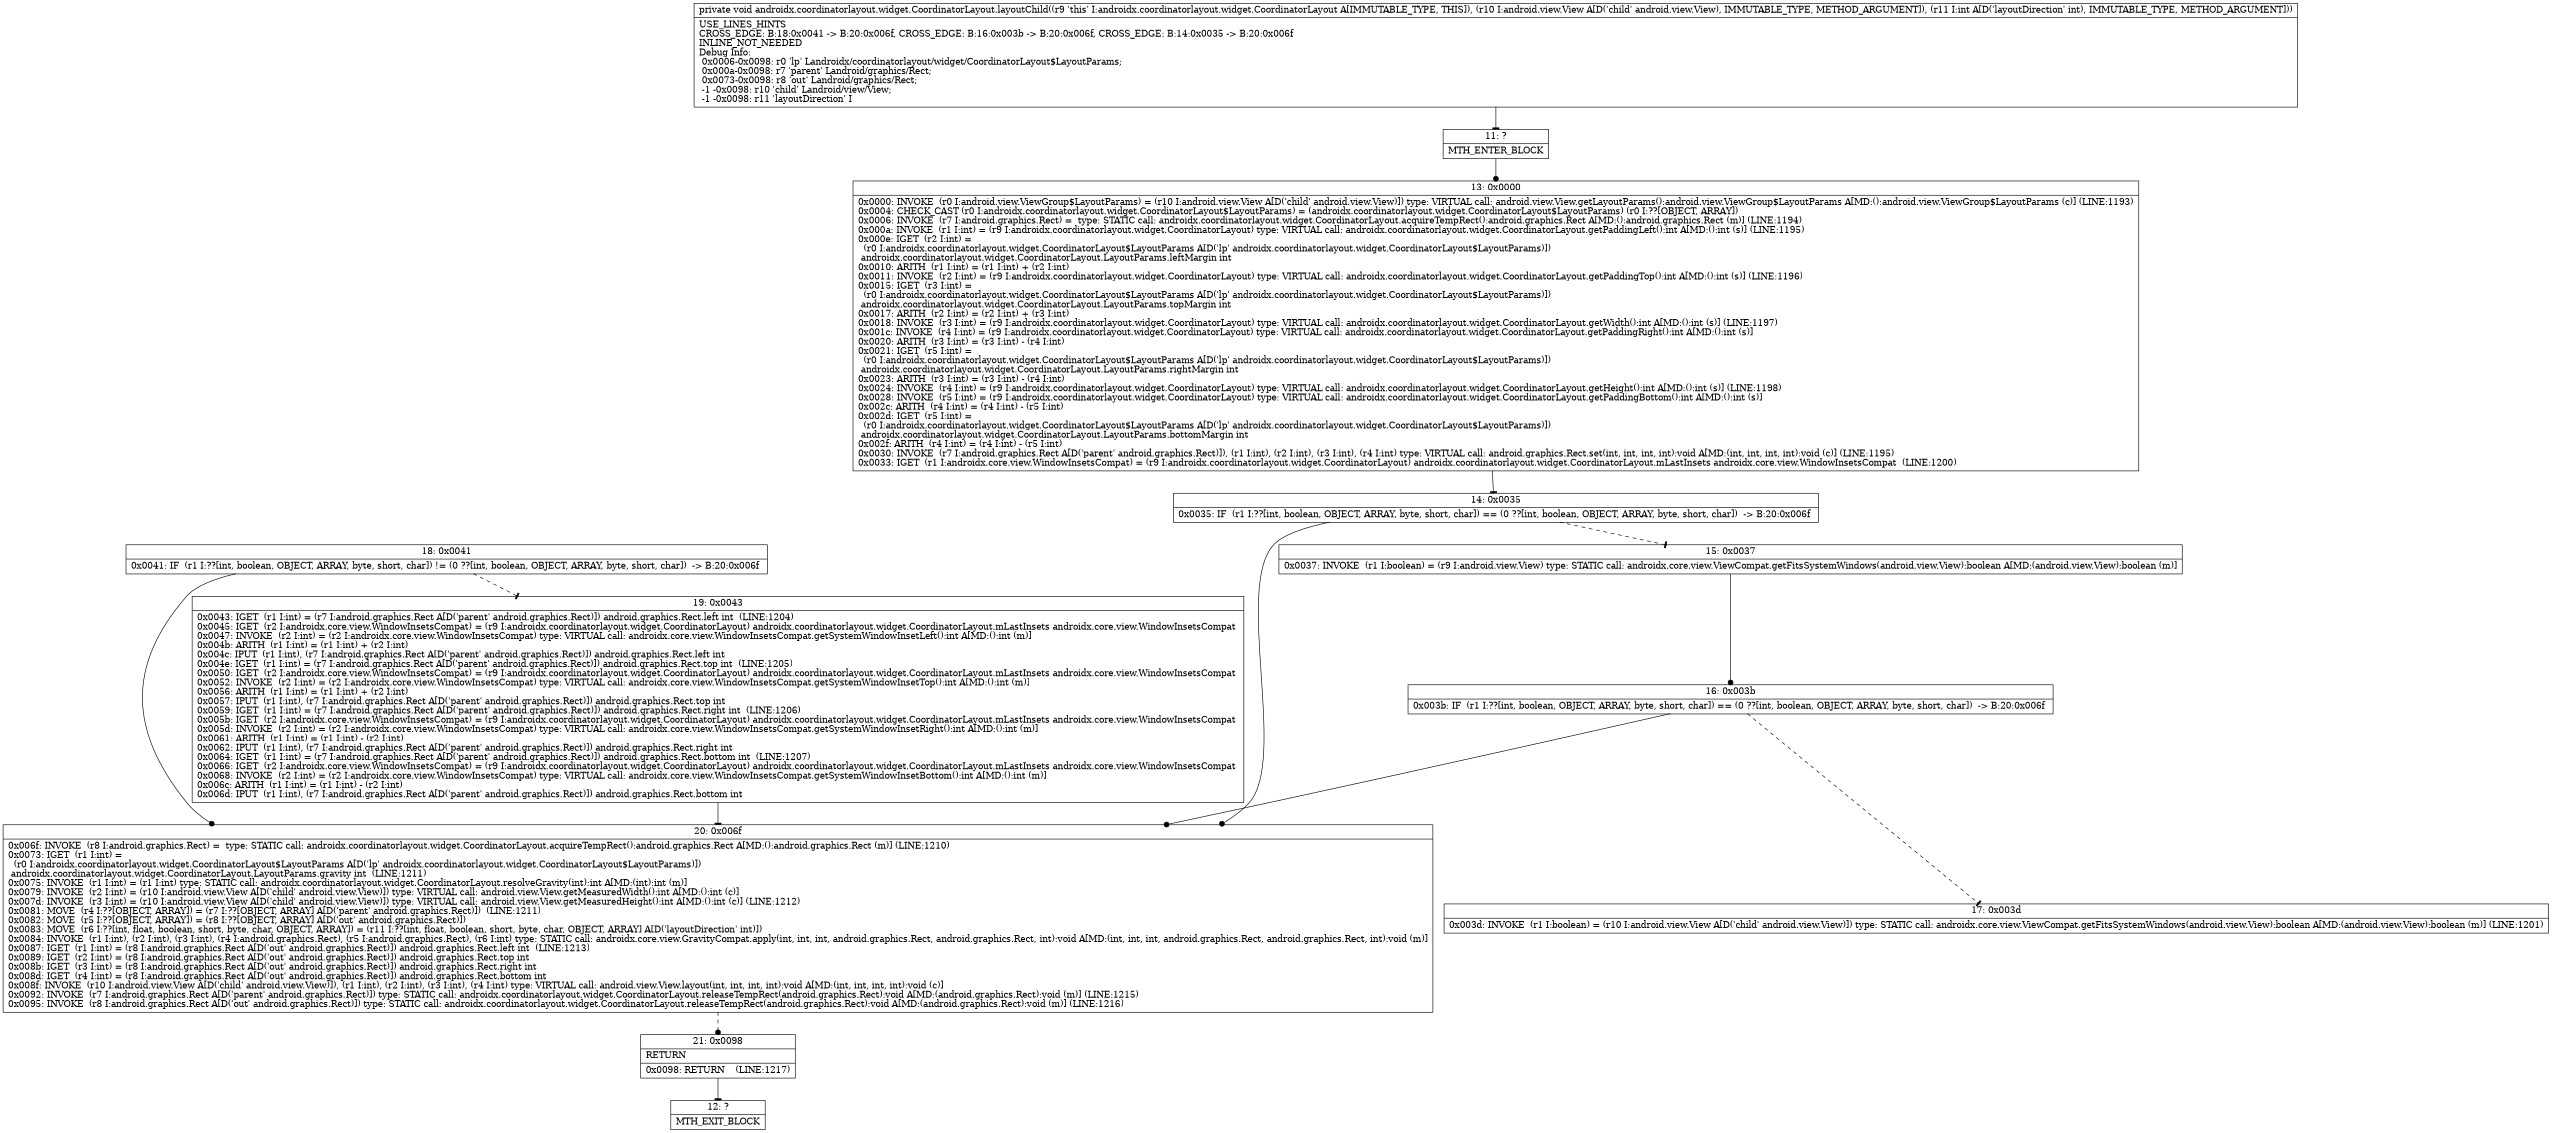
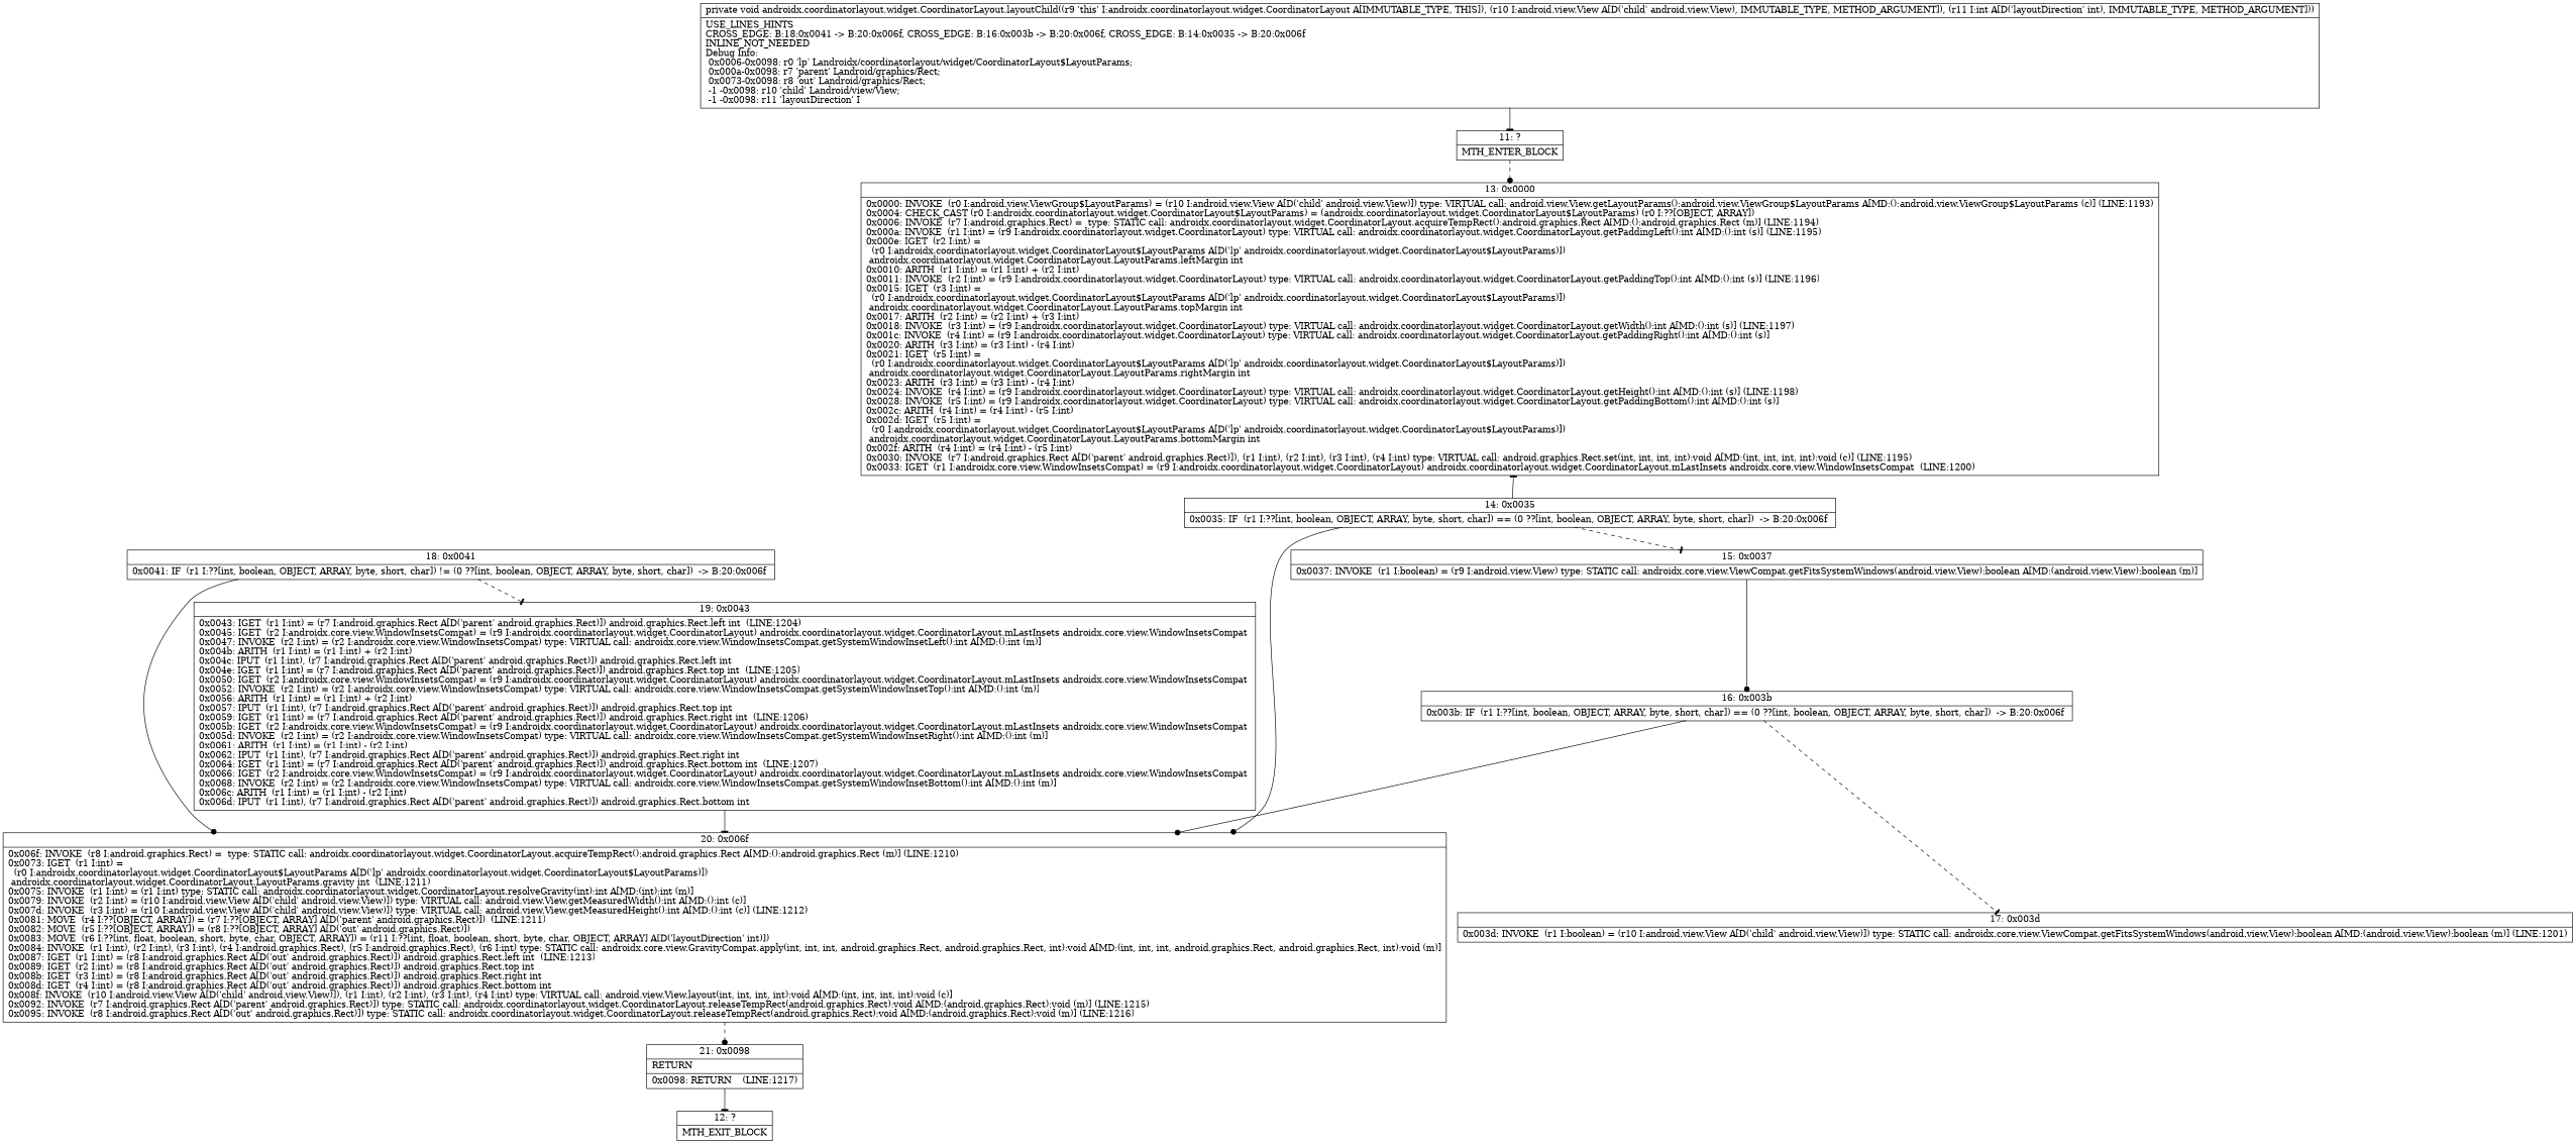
  digraph {
    node [shape=record]
    edge [arrowhead=tee]
    n1 [label="{11\:\ ?|MTH_ENTER_BLOCK\l}"]
    n2 [label="{13\:\ 0x0000|0x0000: INVOKE  (r0 I:android.view.ViewGroup$LayoutParams) = (r10 I:android.view.View A[D('child' android.view.View)]) type: VIRTUAL call: android.view.View.getLayoutParams():android.view.ViewGroup$LayoutParams A[MD:():android.view.ViewGroup$LayoutParams (c)] (LINE:1193)\l0x0004: CHECK_CAST (r0 I:androidx.coordinatorlayout.widget.CoordinatorLayout$LayoutParams) = (androidx.coordinatorlayout.widget.CoordinatorLayout$LayoutParams) (r0 I:??[OBJECT, ARRAY]) \l0x0006: INVOKE  (r7 I:android.graphics.Rect) =  type: STATIC call: androidx.coordinatorlayout.widget.CoordinatorLayout.acquireTempRect():android.graphics.Rect A[MD:():android.graphics.Rect (m)] (LINE:1194)\l0x000a: INVOKE  (r1 I:int) = (r9 I:androidx.coordinatorlayout.widget.CoordinatorLayout) type: VIRTUAL call: androidx.coordinatorlayout.widget.CoordinatorLayout.getPaddingLeft():int A[MD:():int (s)] (LINE:1195)\l0x000e: IGET  (r2 I:int) = \l  (r0 I:androidx.coordinatorlayout.widget.CoordinatorLayout$LayoutParams A[D('lp' androidx.coordinatorlayout.widget.CoordinatorLayout$LayoutParams)])\l androidx.coordinatorlayout.widget.CoordinatorLayout.LayoutParams.leftMargin int \l0x0010: ARITH  (r1 I:int) = (r1 I:int) + (r2 I:int) \l0x0011: INVOKE  (r2 I:int) = (r9 I:androidx.coordinatorlayout.widget.CoordinatorLayout) type: VIRTUAL call: androidx.coordinatorlayout.widget.CoordinatorLayout.getPaddingTop():int A[MD:():int (s)] (LINE:1196)\l0x0015: IGET  (r3 I:int) = \l  (r0 I:androidx.coordinatorlayout.widget.CoordinatorLayout$LayoutParams A[D('lp' androidx.coordinatorlayout.widget.CoordinatorLayout$LayoutParams)])\l androidx.coordinatorlayout.widget.CoordinatorLayout.LayoutParams.topMargin int \l0x0017: ARITH  (r2 I:int) = (r2 I:int) + (r3 I:int) \l0x0018: INVOKE  (r3 I:int) = (r9 I:androidx.coordinatorlayout.widget.CoordinatorLayout) type: VIRTUAL call: androidx.coordinatorlayout.widget.CoordinatorLayout.getWidth():int A[MD:():int (s)] (LINE:1197)\l0x001c: INVOKE  (r4 I:int) = (r9 I:androidx.coordinatorlayout.widget.CoordinatorLayout) type: VIRTUAL call: androidx.coordinatorlayout.widget.CoordinatorLayout.getPaddingRight():int A[MD:():int (s)]\l0x0020: ARITH  (r3 I:int) = (r3 I:int) \- (r4 I:int) \l0x0021: IGET  (r5 I:int) = \l  (r0 I:androidx.coordinatorlayout.widget.CoordinatorLayout$LayoutParams A[D('lp' androidx.coordinatorlayout.widget.CoordinatorLayout$LayoutParams)])\l androidx.coordinatorlayout.widget.CoordinatorLayout.LayoutParams.rightMargin int \l0x0023: ARITH  (r3 I:int) = (r3 I:int) \- (r4 I:int) \l0x0024: INVOKE  (r4 I:int) = (r9 I:androidx.coordinatorlayout.widget.CoordinatorLayout) type: VIRTUAL call: androidx.coordinatorlayout.widget.CoordinatorLayout.getHeight():int A[MD:():int (s)] (LINE:1198)\l0x0028: INVOKE  (r5 I:int) = (r9 I:androidx.coordinatorlayout.widget.CoordinatorLayout) type: VIRTUAL call: androidx.coordinatorlayout.widget.CoordinatorLayout.getPaddingBottom():int A[MD:():int (s)]\l0x002c: ARITH  (r4 I:int) = (r4 I:int) \- (r5 I:int) \l0x002d: IGET  (r5 I:int) = \l  (r0 I:androidx.coordinatorlayout.widget.CoordinatorLayout$LayoutParams A[D('lp' androidx.coordinatorlayout.widget.CoordinatorLayout$LayoutParams)])\l androidx.coordinatorlayout.widget.CoordinatorLayout.LayoutParams.bottomMargin int \l0x002f: ARITH  (r4 I:int) = (r4 I:int) \- (r5 I:int) \l0x0030: INVOKE  (r7 I:android.graphics.Rect A[D('parent' android.graphics.Rect)]), (r1 I:int), (r2 I:int), (r3 I:int), (r4 I:int) type: VIRTUAL call: android.graphics.Rect.set(int, int, int, int):void A[MD:(int, int, int, int):void (c)] (LINE:1195)\l0x0033: IGET  (r1 I:androidx.core.view.WindowInsetsCompat) = (r9 I:androidx.coordinatorlayout.widget.CoordinatorLayout) androidx.coordinatorlayout.widget.CoordinatorLayout.mLastInsets androidx.core.view.WindowInsetsCompat  (LINE:1200)\l}"]
    n3 [label="{14\:\ 0x0035|0x0035: IF  (r1 I:??[int, boolean, OBJECT, ARRAY, byte, short, char]) == (0 ??[int, boolean, OBJECT, ARRAY, byte, short, char])  \-\> B:20:0x006f \l}"]
    n4 [label="{15\:\ 0x0037|0x0037: INVOKE  (r1 I:boolean) = (r9 I:android.view.View) type: STATIC call: androidx.core.view.ViewCompat.getFitsSystemWindows(android.view.View):boolean A[MD:(android.view.View):boolean (m)]\l}"]
    n5 [label="{20\:\ 0x006f|0x006f: INVOKE  (r8 I:android.graphics.Rect) =  type: STATIC call: androidx.coordinatorlayout.widget.CoordinatorLayout.acquireTempRect():android.graphics.Rect A[MD:():android.graphics.Rect (m)] (LINE:1210)\l0x0073: IGET  (r1 I:int) = \l  (r0 I:androidx.coordinatorlayout.widget.CoordinatorLayout$LayoutParams A[D('lp' androidx.coordinatorlayout.widget.CoordinatorLayout$LayoutParams)])\l androidx.coordinatorlayout.widget.CoordinatorLayout.LayoutParams.gravity int  (LINE:1211)\l0x0075: INVOKE  (r1 I:int) = (r1 I:int) type: STATIC call: androidx.coordinatorlayout.widget.CoordinatorLayout.resolveGravity(int):int A[MD:(int):int (m)]\l0x0079: INVOKE  (r2 I:int) = (r10 I:android.view.View A[D('child' android.view.View)]) type: VIRTUAL call: android.view.View.getMeasuredWidth():int A[MD:():int (c)]\l0x007d: INVOKE  (r3 I:int) = (r10 I:android.view.View A[D('child' android.view.View)]) type: VIRTUAL call: android.view.View.getMeasuredHeight():int A[MD:():int (c)] (LINE:1212)\l0x0081: MOVE  (r4 I:??[OBJECT, ARRAY]) = (r7 I:??[OBJECT, ARRAY] A[D('parent' android.graphics.Rect)])  (LINE:1211)\l0x0082: MOVE  (r5 I:??[OBJECT, ARRAY]) = (r8 I:??[OBJECT, ARRAY] A[D('out' android.graphics.Rect)]) \l0x0083: MOVE  (r6 I:??[int, float, boolean, short, byte, char, OBJECT, ARRAY]) = (r11 I:??[int, float, boolean, short, byte, char, OBJECT, ARRAY] A[D('layoutDirection' int)]) \l0x0084: INVOKE  (r1 I:int), (r2 I:int), (r3 I:int), (r4 I:android.graphics.Rect), (r5 I:android.graphics.Rect), (r6 I:int) type: STATIC call: androidx.core.view.GravityCompat.apply(int, int, int, android.graphics.Rect, android.graphics.Rect, int):void A[MD:(int, int, int, android.graphics.Rect, android.graphics.Rect, int):void (m)]\l0x0087: IGET  (r1 I:int) = (r8 I:android.graphics.Rect A[D('out' android.graphics.Rect)]) android.graphics.Rect.left int  (LINE:1213)\l0x0089: IGET  (r2 I:int) = (r8 I:android.graphics.Rect A[D('out' android.graphics.Rect)]) android.graphics.Rect.top int \l0x008b: IGET  (r3 I:int) = (r8 I:android.graphics.Rect A[D('out' android.graphics.Rect)]) android.graphics.Rect.right int \l0x008d: IGET  (r4 I:int) = (r8 I:android.graphics.Rect A[D('out' android.graphics.Rect)]) android.graphics.Rect.bottom int \l0x008f: INVOKE  (r10 I:android.view.View A[D('child' android.view.View)]), (r1 I:int), (r2 I:int), (r3 I:int), (r4 I:int) type: VIRTUAL call: android.view.View.layout(int, int, int, int):void A[MD:(int, int, int, int):void (c)]\l0x0092: INVOKE  (r7 I:android.graphics.Rect A[D('parent' android.graphics.Rect)]) type: STATIC call: androidx.coordinatorlayout.widget.CoordinatorLayout.releaseTempRect(android.graphics.Rect):void A[MD:(android.graphics.Rect):void (m)] (LINE:1215)\l0x0095: INVOKE  (r8 I:android.graphics.Rect A[D('out' android.graphics.Rect)]) type: STATIC call: androidx.coordinatorlayout.widget.CoordinatorLayout.releaseTempRect(android.graphics.Rect):void A[MD:(android.graphics.Rect):void (m)] (LINE:1216)\l}"]
    n6 [label="{16\:\ 0x003b|0x003b: IF  (r1 I:??[int, boolean, OBJECT, ARRAY, byte, short, char]) == (0 ??[int, boolean, OBJECT, ARRAY, byte, short, char])  \-\> B:20:0x006f \l}"]
    n7 [label="{21\:\ 0x0098|RETURN\l|0x0098: RETURN    (LINE:1217)\l}"]
    n8 [label="{17\:\ 0x003d|0x003d: INVOKE  (r1 I:boolean) = (r10 I:android.view.View A[D('child' android.view.View)]) type: STATIC call: androidx.core.view.ViewCompat.getFitsSystemWindows(android.view.View):boolean A[MD:(android.view.View):boolean (m)] (LINE:1201)\l}"]
    n9 [label="{18\:\ 0x0041|0x0041: IF  (r1 I:??[int, boolean, OBJECT, ARRAY, byte, short, char]) != (0 ??[int, boolean, OBJECT, ARRAY, byte, short, char])  \-\> B:20:0x006f \l}"]
    n10 [label="{19\:\ 0x0043|0x0043: IGET  (r1 I:int) = (r7 I:android.graphics.Rect A[D('parent' android.graphics.Rect)]) android.graphics.Rect.left int  (LINE:1204)\l0x0045: IGET  (r2 I:androidx.core.view.WindowInsetsCompat) = (r9 I:androidx.coordinatorlayout.widget.CoordinatorLayout) androidx.coordinatorlayout.widget.CoordinatorLayout.mLastInsets androidx.core.view.WindowInsetsCompat \l0x0047: INVOKE  (r2 I:int) = (r2 I:androidx.core.view.WindowInsetsCompat) type: VIRTUAL call: androidx.core.view.WindowInsetsCompat.getSystemWindowInsetLeft():int A[MD:():int (m)]\l0x004b: ARITH  (r1 I:int) = (r1 I:int) + (r2 I:int) \l0x004c: IPUT  (r1 I:int), (r7 I:android.graphics.Rect A[D('parent' android.graphics.Rect)]) android.graphics.Rect.left int \l0x004e: IGET  (r1 I:int) = (r7 I:android.graphics.Rect A[D('parent' android.graphics.Rect)]) android.graphics.Rect.top int  (LINE:1205)\l0x0050: IGET  (r2 I:androidx.core.view.WindowInsetsCompat) = (r9 I:androidx.coordinatorlayout.widget.CoordinatorLayout) androidx.coordinatorlayout.widget.CoordinatorLayout.mLastInsets androidx.core.view.WindowInsetsCompat \l0x0052: INVOKE  (r2 I:int) = (r2 I:androidx.core.view.WindowInsetsCompat) type: VIRTUAL call: androidx.core.view.WindowInsetsCompat.getSystemWindowInsetTop():int A[MD:():int (m)]\l0x0056: ARITH  (r1 I:int) = (r1 I:int) + (r2 I:int) \l0x0057: IPUT  (r1 I:int), (r7 I:android.graphics.Rect A[D('parent' android.graphics.Rect)]) android.graphics.Rect.top int \l0x0059: IGET  (r1 I:int) = (r7 I:android.graphics.Rect A[D('parent' android.graphics.Rect)]) android.graphics.Rect.right int  (LINE:1206)\l0x005b: IGET  (r2 I:androidx.core.view.WindowInsetsCompat) = (r9 I:androidx.coordinatorlayout.widget.CoordinatorLayout) androidx.coordinatorlayout.widget.CoordinatorLayout.mLastInsets androidx.core.view.WindowInsetsCompat \l0x005d: INVOKE  (r2 I:int) = (r2 I:androidx.core.view.WindowInsetsCompat) type: VIRTUAL call: androidx.core.view.WindowInsetsCompat.getSystemWindowInsetRight():int A[MD:():int (m)]\l0x0061: ARITH  (r1 I:int) = (r1 I:int) \- (r2 I:int) \l0x0062: IPUT  (r1 I:int), (r7 I:android.graphics.Rect A[D('parent' android.graphics.Rect)]) android.graphics.Rect.right int \l0x0064: IGET  (r1 I:int) = (r7 I:android.graphics.Rect A[D('parent' android.graphics.Rect)]) android.graphics.Rect.bottom int  (LINE:1207)\l0x0066: IGET  (r2 I:androidx.core.view.WindowInsetsCompat) = (r9 I:androidx.coordinatorlayout.widget.CoordinatorLayout) androidx.coordinatorlayout.widget.CoordinatorLayout.mLastInsets androidx.core.view.WindowInsetsCompat \l0x0068: INVOKE  (r2 I:int) = (r2 I:androidx.core.view.WindowInsetsCompat) type: VIRTUAL call: androidx.core.view.WindowInsetsCompat.getSystemWindowInsetBottom():int A[MD:():int (m)]\l0x006c: ARITH  (r1 I:int) = (r1 I:int) \- (r2 I:int) \l0x006d: IPUT  (r1 I:int), (r7 I:android.graphics.Rect A[D('parent' android.graphics.Rect)]) android.graphics.Rect.bottom int \l}"]
    n11 [label="{12\:\ ?|MTH_EXIT_BLOCK\l}"]
    n12 [label="{private void androidx.coordinatorlayout.widget.CoordinatorLayout.layoutChild((r9 'this' I:androidx.coordinatorlayout.widget.CoordinatorLayout A[IMMUTABLE_TYPE, THIS]), (r10 I:android.view.View A[D('child' android.view.View), IMMUTABLE_TYPE, METHOD_ARGUMENT]), (r11 I:int A[D('layoutDirection' int), IMMUTABLE_TYPE, METHOD_ARGUMENT]))  | USE_LINES_HINTS\lCROSS_EDGE: B:18:0x0041 \-\> B:20:0x006f, CROSS_EDGE: B:16:0x003b \-\> B:20:0x006f, CROSS_EDGE: B:14:0x0035 \-\> B:20:0x006f\lINLINE_NOT_NEEDED\lDebug Info:\l  0x0006\-0x0098: r0 'lp' Landroidx\/coordinatorlayout\/widget\/CoordinatorLayout$LayoutParams;\l  0x000a\-0x0098: r7 'parent' Landroid\/graphics\/Rect;\l  0x0073\-0x0098: r8 'out' Landroid\/graphics\/Rect;\l  \-1 \-0x0098: r10 'child' Landroid\/view\/View;\l  \-1 \-0x0098: r11 'layoutDirection' I\l}"]
-   n1 -> n2 [arrowhead=dot]
-   n2 -> n3
+   n1 -> n2 [arrowhead=dot style=dashed]
+   n3 -> n2
    n3 -> n4 [style=dashed]
    n3 -> n5 [arrowhead=dot]
    n4 -> n6 [arrowhead=dot]
    n5 -> n7 [arrowhead=dot style=dashed]
    n6 -> n5 [arrowhead=dot]
    n6 -> n8 [style=dashed]
    n7 -> n11
    n9 -> n5 [arrowhead=dot]
    n9 -> n10 [style=dashed]
    n10 -> n5
    n12 -> n1
  }
